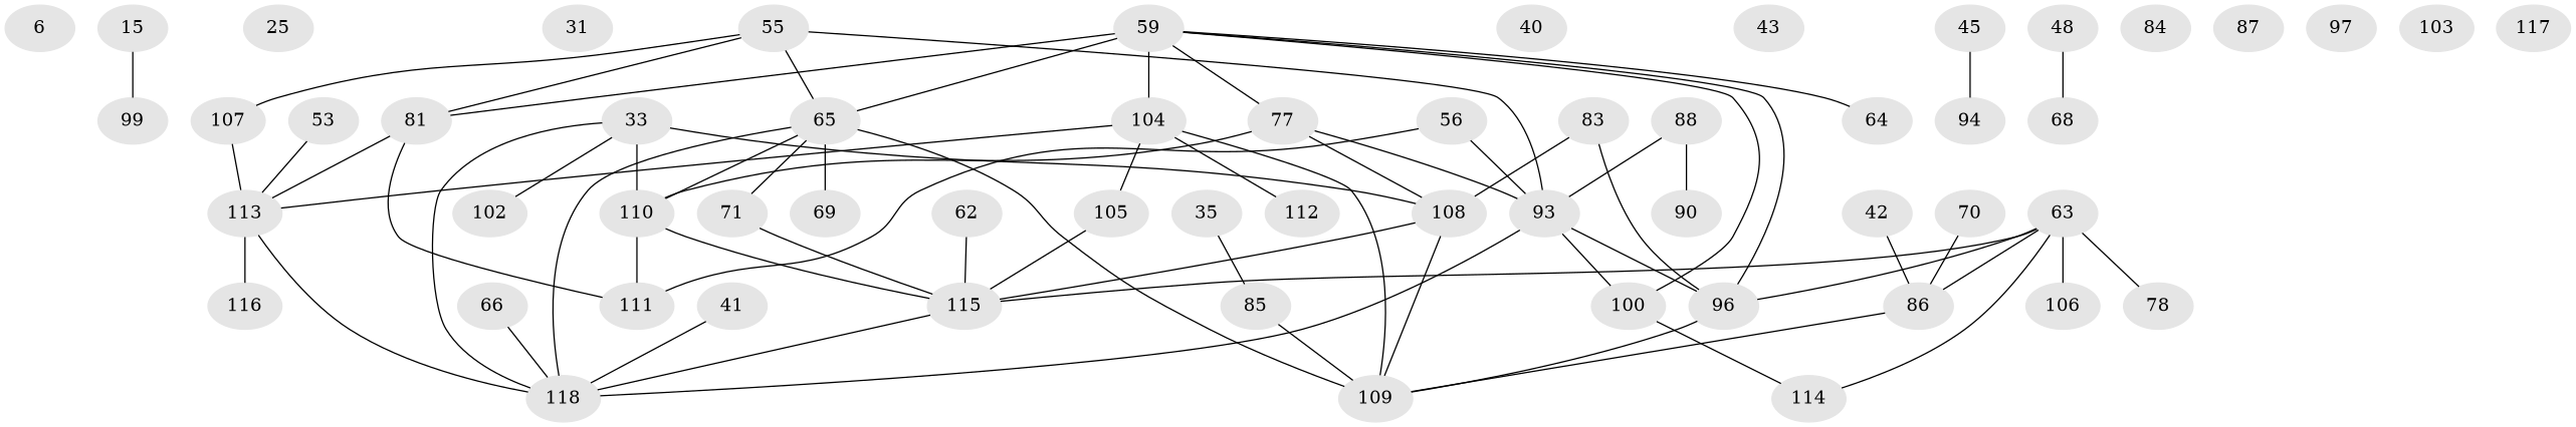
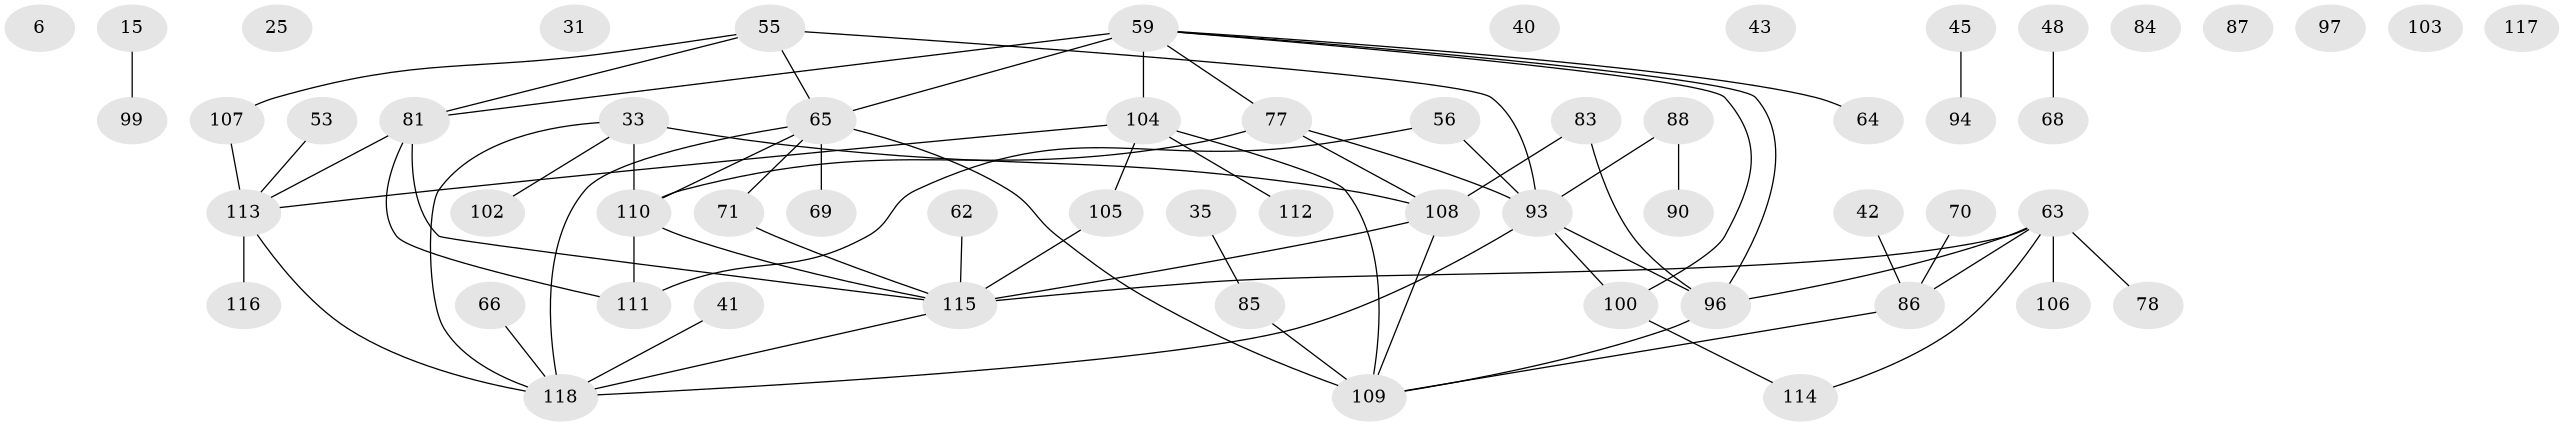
  graph {
    node [color=gray90 style=filled]
    6
    15
    99
    25
    31
    33 [super="+9"]
    102
    108
    110 [super="+92"]
    118 [super="+79+98"]
    115 [super="+57+58"]
    109 [super="+101"]
    111
    35
    85
    40
    41
    86 [super="+74+73+72"]
    42
    43
    45
    94
    48
    68
    113 [super="+32+91+38"]
    116
    53
    55 [super="+3"]
    65 [super="+54"]
    81 [super="+76+75"]
    93 [super="+13"]
    107
    69
    71
    96 [super="+95"]
    100
    56 [super="+11"]
    59 [super="+10+1+14+24"]
    64
    77 [super="+20"]
    104 [super="+89"]
    114
    105 [super="+7+5"]
    112
    62
    63 [super="+51"]
    78
    106
    66
    70
    88 [super="+26"]
    90
    83
    84
    87
    97
    103
    117
    15 -- 99
    33 -- 102
    33 -- 108 [weight=2]
    33 -- 110
    33 -- 118
    108 -- 115
    108 -- 109
    110 -- 115
    110 -- 111
    115 -- 118
    35 -- 85
    85 -- 109
    41 -- 118
    86 -- 109
    42 -- 86
    45 -- 94
    48 -- 68
    113 -- 118
    113 -- 116
    53 -- 113
    55 -- 65
    55 -- 81
    55 -- 93
    55 -- 107
    65 -- 110
    65 -- 118
    65 -- 109 [weight=2]
    65 -- 69
    65 -- 71
+   81 -- 115
    81 -- 111
    81 -- 113 [weight=3]
    93 -- 118
    93 -- 96
    93 -- 100
    107 -- 113
    71 -- 115
    96 -- 109
    100 -- 114
    56 -- 111
    56 -- 93 [weight=2]
    59 -- 65 [weight=2]
    59 -- 81 [weight=2]
    59 -- 96
    59 -- 100
    59 -- 64
    59 -- 77
    59 -- 104
    77 -- 108
    77 -- 110
    77 -- 93
    104 -- 109
    104 -- 113
    104 -- 105
    104 -- 112
    105 -- 115
    62 -- 115
    63 -- 115 [weight=2]
    63 -- 86 [weight=2]
    63 -- 96
    63 -- 114
    63 -- 78
    63 -- 106
    66 -- 118
    70 -- 86
    88 -- 93
    88 -- 90 [weight=2]
    83 -- 108
    83 -- 96
  }
